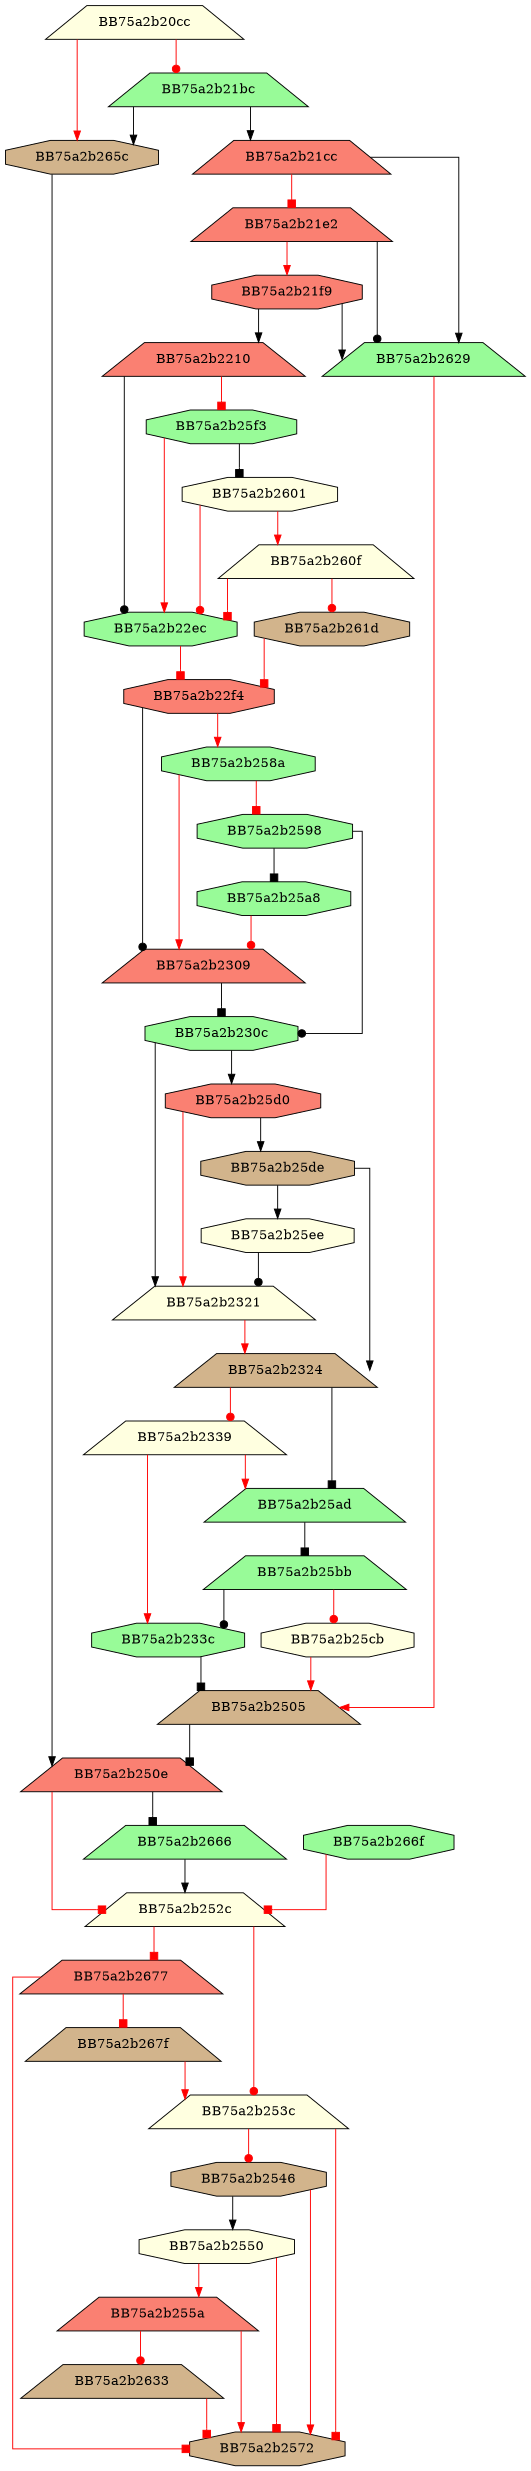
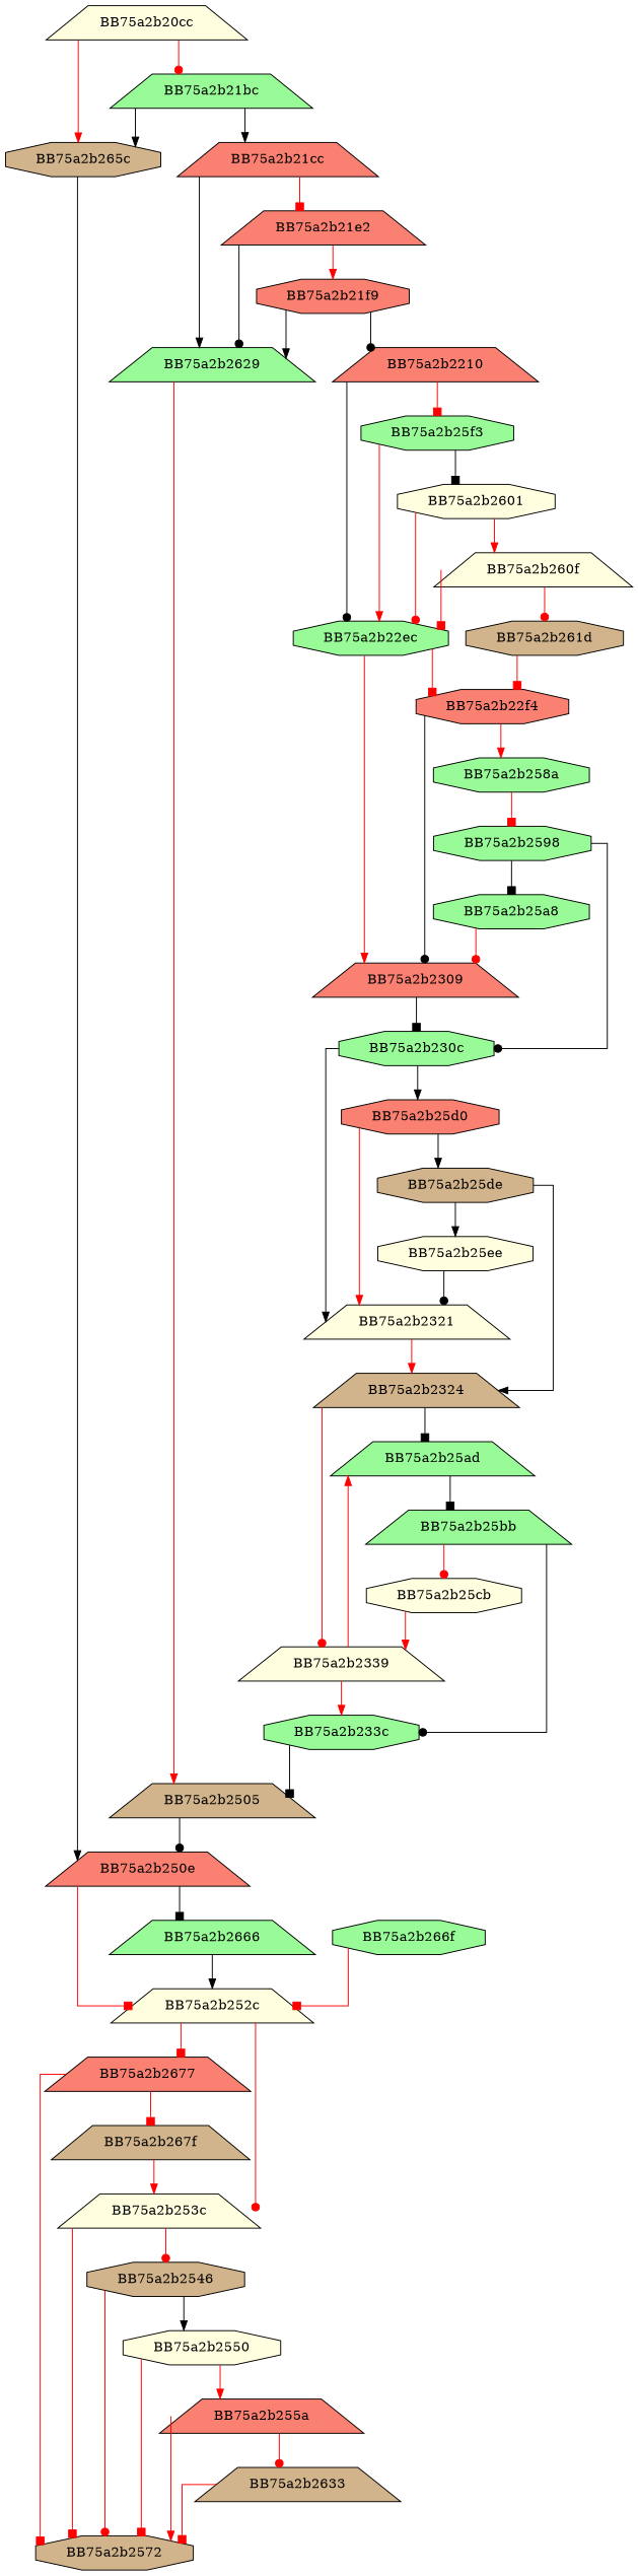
  digraph {
    splines=ortho
    node [fillcolor=palegreen shape=trapezium style=filled]
    edge [arrowhead=normal color=red]
    BB75a2b20cc [fillcolor=lightyellow]
    BB75a2b265c [fillcolor=tan shape=octagon]
    BB75a2b21bc
    BB75a2b250e [fillcolor=salmon]
    BB75a2b21cc [fillcolor=salmon]
    BB75a2b2666
    BB75a2b252c [fillcolor=lightyellow]
    BB75a2b2629
    BB75a2b21e2 [fillcolor=salmon]
    BB75a2b2505 [fillcolor=tan]
    BB75a2b21f9 [fillcolor=salmon shape=octagon]
    BB75a2b2210 [fillcolor=salmon]
    BB75a2b25f3 [shape=octagon]
    BB75a2b22ec [shape=octagon]
    BB75a2b2601 [fillcolor=lightyellow shape=octagon]
    BB75a2b22f4 [fillcolor=salmon shape=octagon]
    BB75a2b260f [fillcolor=lightyellow]
    BB75a2b258a [shape=octagon]
    BB75a2b2309 [fillcolor=salmon]
    BB75a2b2598 [shape=octagon]
    BB75a2b230c [shape=octagon]
    BB75a2b25a8 [shape=octagon]
    BB75a2b25d0 [fillcolor=salmon shape=octagon]
    BB75a2b2321 [fillcolor=lightyellow]
    BB75a2b25de [fillcolor=tan shape=octagon]
    BB75a2b2324 [fillcolor=tan]
    BB75a2b25ee [fillcolor=lightyellow shape=octagon]
    BB75a2b25ad
    BB75a2b2339 [fillcolor=lightyellow]
    BB75a2b25bb
    BB75a2b233c [shape=octagon]
    BB75a2b25cb [fillcolor=lightyellow shape=octagon]
    BB75a2b2677 [fillcolor=salmon]
    BB75a2b253c [fillcolor=lightyellow]
    BB75a2b266f [shape=octagon]
    BB75a2b2572 [fillcolor=tan shape=octagon]
    BB75a2b267f [fillcolor=tan]
    BB75a2b2546 [fillcolor=tan shape=octagon]
    BB75a2b2550 [fillcolor=lightyellow shape=octagon]
    BB75a2b255a [fillcolor=salmon]
    BB75a2b2633 [fillcolor=tan]
    BB75a2b261d [fillcolor=tan shape=octagon]
    BB75a2b20cc -> BB75a2b265c
    BB75a2b20cc -> BB75a2b21bc [arrowhead=dot]
    BB75a2b265c -> BB75a2b250e [color=black]
    BB75a2b21bc -> BB75a2b265c [color=black]
    BB75a2b21bc -> BB75a2b21cc [color=black]
    BB75a2b250e -> BB75a2b2666 [arrowhead=box color=black]
    BB75a2b250e -> BB75a2b252c [arrowhead=box]
    BB75a2b21cc -> BB75a2b2629 [color=black]
    BB75a2b21cc -> BB75a2b21e2 [arrowhead=box]
    BB75a2b2666 -> BB75a2b252c [color=black]
    BB75a2b252c -> BB75a2b2677 [arrowhead=box]
    BB75a2b252c -> BB75a2b253c [arrowhead=dot]
    BB75a2b2629 -> BB75a2b2505
    BB75a2b21e2 -> BB75a2b2629 [arrowhead=dot color=black]
    BB75a2b21e2 -> BB75a2b21f9
-   BB75a2b2505 -> BB75a2b250e [arrowhead=box color=black]
+   BB75a2b2505 -> BB75a2b250e [arrowhead=dot color=black]
    BB75a2b21f9 -> BB75a2b2629 [color=black]
-   BB75a2b21f9 -> BB75a2b2210 [color=black]
+   BB75a2b21f9 -> BB75a2b2210 [arrowhead=dot color=black]
    BB75a2b2210 -> BB75a2b25f3 [arrowhead=box]
    BB75a2b2210 -> BB75a2b22ec [arrowhead=dot color=black]
    BB75a2b25f3 -> BB75a2b22ec
    BB75a2b25f3 -> BB75a2b2601 [arrowhead=box color=black]
    BB75a2b22ec -> BB75a2b22f4 [arrowhead=box]
    BB75a2b2601 -> BB75a2b22ec [arrowhead=dot]
    BB75a2b2601 -> BB75a2b260f
    BB75a2b22f4 -> BB75a2b258a
    BB75a2b22f4 -> BB75a2b2309 [arrowhead=dot color=black]
    BB75a2b260f -> BB75a2b22ec [arrowhead=box]
    BB75a2b260f -> BB75a2b261d [arrowhead=dot]
-   BB75a2b258a -> BB75a2b2309
+   BB75a2b22ec -> BB75a2b2309
    BB75a2b258a -> BB75a2b2598 [arrowhead=box]
    BB75a2b2309 -> BB75a2b230c [arrowhead=box color=black]
    BB75a2b2598 -> BB75a2b230c [arrowhead=dot color=black]
    BB75a2b2598 -> BB75a2b25a8 [arrowhead=box color=black]
    BB75a2b230c -> BB75a2b25d0 [color=black]
    BB75a2b230c -> BB75a2b2321 [color=black]
    BB75a2b25a8 -> BB75a2b2309 [arrowhead=dot]
    BB75a2b25d0 -> BB75a2b2321
    BB75a2b25d0 -> BB75a2b25de [color=black]
    BB75a2b2321 -> BB75a2b2324
    BB75a2b25de -> BB75a2b2324 [color=black]
    BB75a2b25de -> BB75a2b25ee [color=black]
    BB75a2b2324 -> BB75a2b25ad [arrowhead=box color=black]
    BB75a2b2324 -> BB75a2b2339 [arrowhead=dot]
    BB75a2b25ee -> BB75a2b2321 [arrowhead=dot color=black]
    BB75a2b25ad -> BB75a2b25bb [arrowhead=box color=black]
    BB75a2b2339 -> BB75a2b25ad
    BB75a2b2339 -> BB75a2b233c
    BB75a2b25bb -> BB75a2b233c [arrowhead=dot color=black]
    BB75a2b25bb -> BB75a2b25cb [arrowhead=dot]
    BB75a2b233c -> BB75a2b2505 [arrowhead=box color=black]
-   BB75a2b25cb -> BB75a2b2505
+   BB75a2b25cb -> BB75a2b2339
    BB75a2b2677 -> BB75a2b2572 [arrowhead=box]
    BB75a2b2677 -> BB75a2b267f [arrowhead=box]
    BB75a2b253c -> BB75a2b2572 [arrowhead=box]
    BB75a2b253c -> BB75a2b2546 [arrowhead=dot]
    BB75a2b266f -> BB75a2b252c [arrowhead=box]
    BB75a2b267f -> BB75a2b253c
-   BB75a2b2546 -> BB75a2b2572
+   BB75a2b2546 -> BB75a2b2572 [arrowhead=dot]
    BB75a2b2546 -> BB75a2b2550 [color=black]
    BB75a2b2550 -> BB75a2b2572 [arrowhead=box]
    BB75a2b2550 -> BB75a2b255a
    BB75a2b255a -> BB75a2b2572
    BB75a2b255a -> BB75a2b2633 [arrowhead=dot]
    BB75a2b2633 -> BB75a2b2572 [arrowhead=box]
    BB75a2b261d -> BB75a2b22f4 [arrowhead=box]
  }
